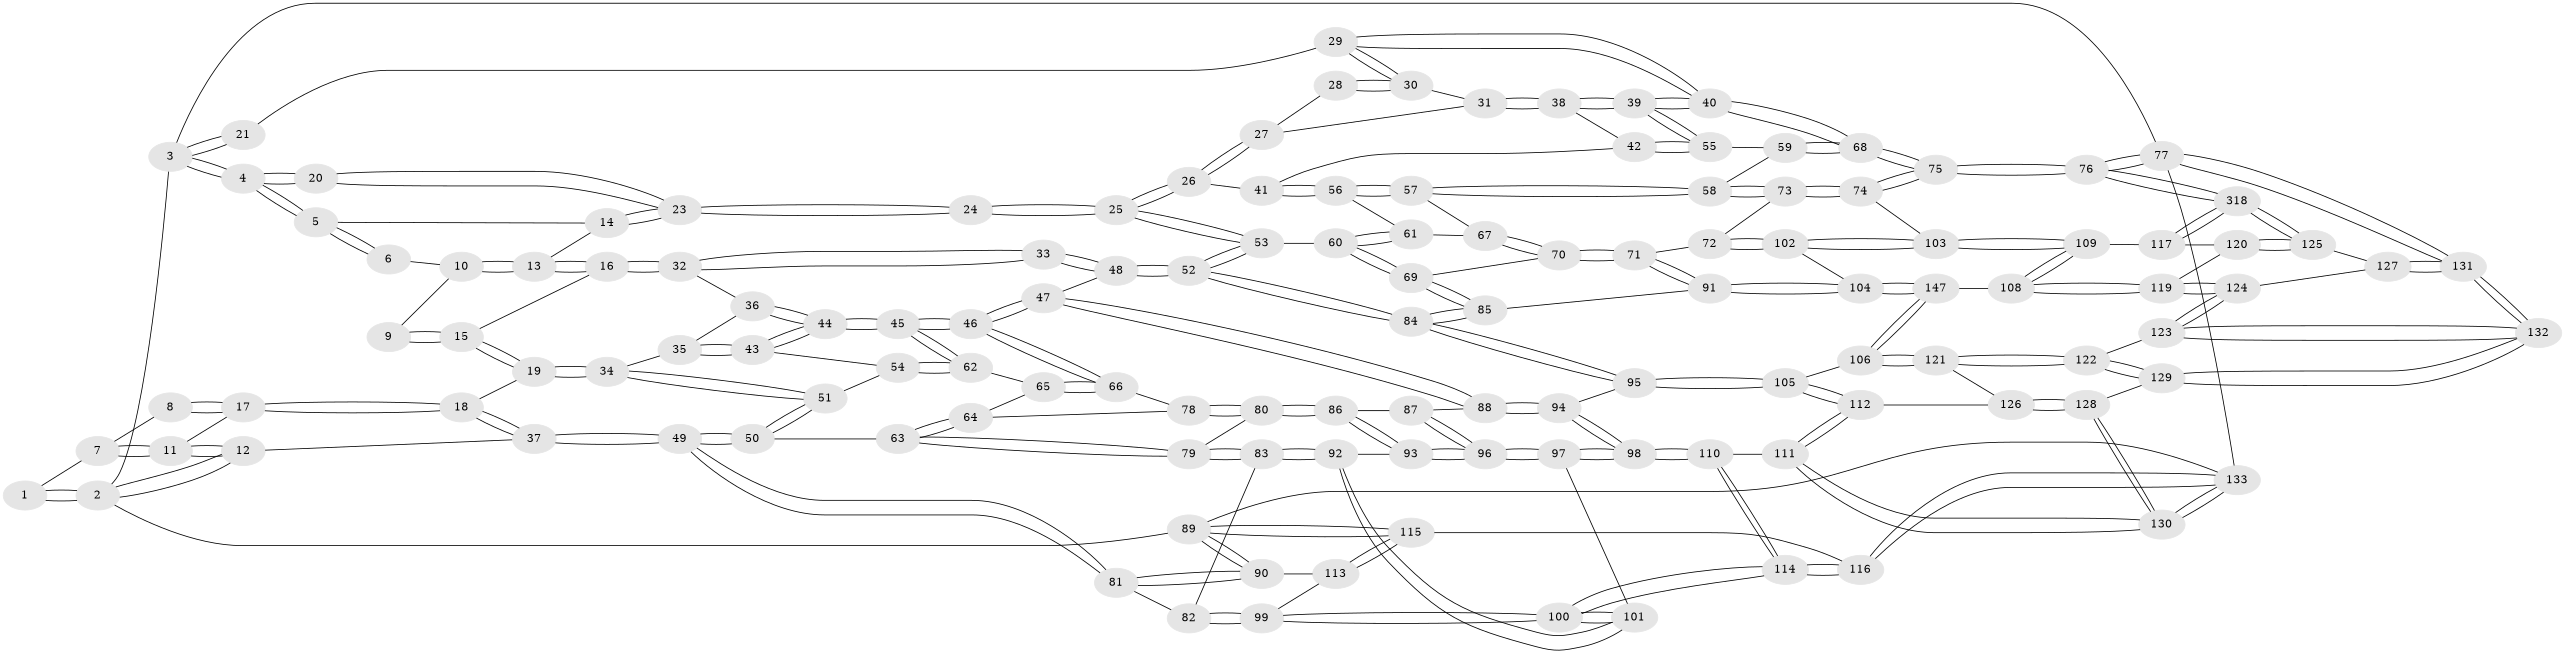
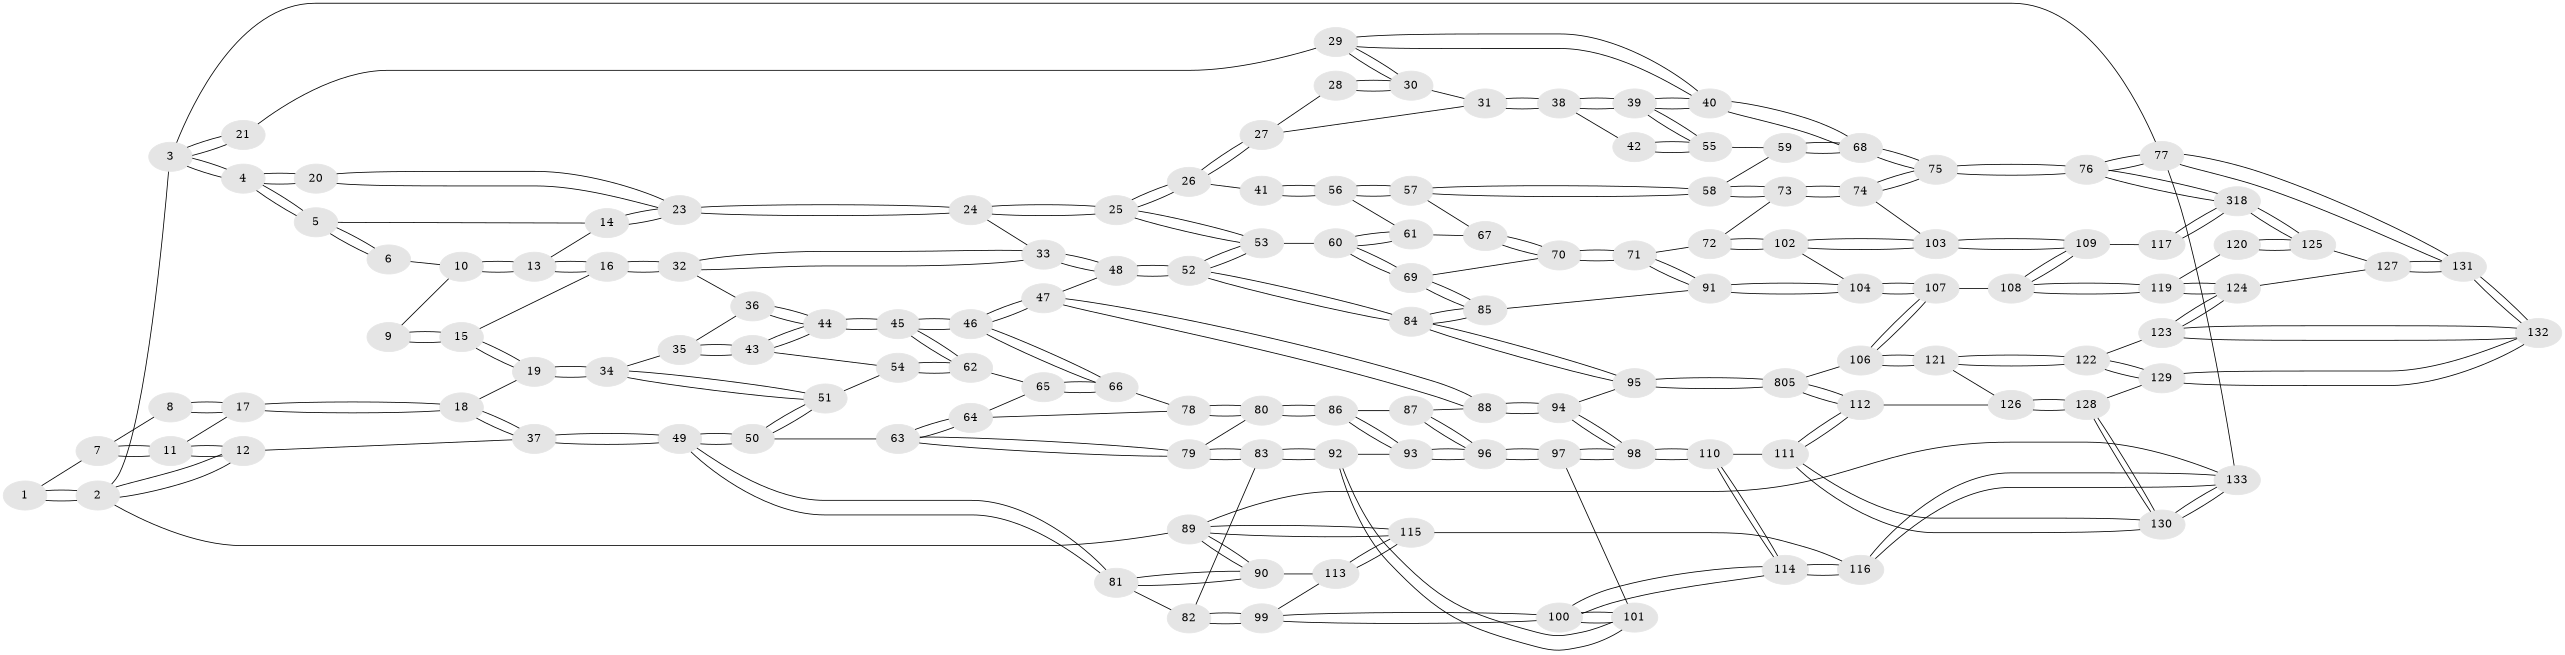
  graph {
    rankdir=LR
    node [color=gray90 style=filled]
    1
    2
    7
    3
    12
    89
    8
    11
    4
    21
    77
    37
    133
    90
    115
    5
    20
    29
    131
    6
    14
    23
    10
    13
    17
    9
    15
    18
    16
    19
    49
    32
    24
    34
    33
    36
    35
    51
    30
    40
    28
    25
    26
    53
    48
    27
    41
    60
    31
    42
    56
    38
    68
    39
    44
    52
    43
    54
    45
    50
    81
    55
    59
    75
    57
    61
    62
    46
    47
    66
    65
    88
    78
    94
    84
    63
    82
    64
    79
    85
    95
    69
    58
    67
    73
    70
    74
    80
    83
    71
    76
    91
    72
    102
    104
    103
    109
    n98 [label=318]
    125
    132
    86
    92
    87
    93
    99
    113
    100
    101
-   105
+   105 [label=805]
    96
    97
    98
    116
-   107 [label=147]
+   107
    110
    106
    112
    114
    111
    117
    108
    121
    126
    122
    119
    120
    124
    130
    128
    127
    123
    129
    1 -- 2
    1 -- 2
    1 -- 7
    2 -- 3
    2 -- 12
    2 -- 12
    2 -- 89
    7 -- 8
    7 -- 11
    7 -- 11
    3 -- 4
    3 -- 4
    3 -- 21
    3 -- 21
    3 -- 77
    12 -- 37
    89 -- 133
    89 -- 90
    89 -- 90
    89 -- 115
    89 -- 115
    8 -- 17
    8 -- 17
    11 -- 12
    11 -- 12
    11 -- 17
    4 -- 5
    4 -- 5
    4 -- 20
    4 -- 20
    21 -- 29
    77 -- 133
    77 -- 131
    77 -- 131
    37 -- 49
    37 -- 49
    90 -- 113
    115 -- 116
    5 -- 6
    5 -- 6
    5 -- 14
    20 -- 23
    20 -- 23
    29 -- 30
    29 -- 30
    29 -- 40
    29 -- 40
    131 -- 132
    131 -- 132
    6 -- 10
    14 -- 23
    14 -- 23
    23 -- 24
    23 -- 24
    10 -- 13
    10 -- 13
    13 -- 14
    13 -- 16
    13 -- 16
    17 -- 18
    17 -- 18
    9 -- 10
    9 -- 15
    9 -- 15
    15 -- 16
    15 -- 19
    15 -- 19
    18 -- 37
    18 -- 37
    18 -- 19
    16 -- 32
    16 -- 32
    19 -- 34
    19 -- 34
    49 -- 50
    49 -- 50
    49 -- 81
    49 -- 81
    32 -- 33
    32 -- 33
    32 -- 36
+   24 -- 33
    24 -- 25
    24 -- 25
    34 -- 35
    34 -- 51
    34 -- 51
    33 -- 48
    33 -- 48
    36 -- 44
    36 -- 44
    35 -- 36
    35 -- 43
    35 -- 43
    51 -- 54
    30 -- 31
    40 -- 68
    40 -- 68
    28 -- 30
    28 -- 30
    25 -- 26
    25 -- 26
    25 -- 53
    25 -- 53
    26 -- 27
    26 -- 27
    26 -- 41
    53 -- 60
    48 -- 52
    48 -- 52
    27 -- 28
    27 -- 31
-   41 -- 42
    41 -- 56
    41 -- 56
    60 -- 61
    60 -- 61
    60 -- 69
    60 -- 69
    31 -- 38
    31 -- 38
    42 -- 55
    42 -- 55
    56 -- 57
    56 -- 57
    56 -- 61
    38 -- 42
    38 -- 39
    38 -- 39
    68 -- 75
    68 -- 75
    39 -- 40
    39 -- 40
    39 -- 55
    39 -- 55
    44 -- 45
    44 -- 45
    52 -- 53
    52 -- 53
    52 -- 84
    52 -- 84
    43 -- 44
    43 -- 44
    43 -- 54
    54 -- 62
    54 -- 62
    45 -- 62
    45 -- 62
    45 -- 46
    45 -- 46
    50 -- 51
    50 -- 51
    50 -- 63
    81 -- 90
    81 -- 90
    81 -- 82
    55 -- 59
    59 -- 68
    59 -- 68
    75 -- 76
    75 -- 76
    57 -- 58
    57 -- 58
    57 -- 67
    61 -- 67
    62 -- 65
    46 -- 47
    46 -- 47
    46 -- 66
    46 -- 66
    47 -- 48
    47 -- 88
    47 -- 88
    66 -- 78
    65 -- 66
    65 -- 66
    88 -- 94
    88 -- 94
    78 -- 80
    78 -- 80
    94 -- 95
    94 -- 98
    94 -- 98
    84 -- 85
    84 -- 85
    84 -- 95
    84 -- 95
    63 -- 64
    63 -- 64
    63 -- 79
    63 -- 79
    82 -- 83
    82 -- 99
    82 -- 99
    64 -- 65
    64 -- 78
    79 -- 80
    79 -- 83
    79 -- 83
    85 -- 91
    95 -- 105
    95 -- 105
    69 -- 85
    69 -- 85
    69 -- 70
    58 -- 59
    58 -- 73
    58 -- 73
    67 -- 70
    67 -- 70
    73 -- 74
    73 -- 74
    70 -- 71
    70 -- 71
    74 -- 75
    74 -- 75
    74 -- 103
    80 -- 86
    80 -- 86
    83 -- 92
    83 -- 92
    71 -- 91
    71 -- 91
    71 -- 72
    76 -- 77
    76 -- 77
    76 -- n98
    76 -- n98
    91 -- 104
    91 -- 104
    72 -- 73
    72 -- 102
    72 -- 102
    102 -- 104
    102 -- 103
    102 -- 103
    104 -- 107
    104 -- 107
    103 -- 109
    103 -- 109
    109 -- 117
    n98 -- 125
    n98 -- 125
    125 -- 127
    86 -- 87
    86 -- 93
    86 -- 93
    92 -- 93
    92 -- 101
    92 -- 101
    87 -- 88
    87 -- 96
    87 -- 96
    93 -- 96
    93 -- 96
    99 -- 113
    99 -- 100
    99 -- 100
    113 -- 115
    113 -- 115
    100 -- 101
    100 -- 101
    100 -- 114
    100 -- 114
    105 -- 106
    105 -- 112
    105 -- 112
    96 -- 97
    96 -- 97
    97 -- 101
    97 -- 98
    97 -- 98
    98 -- 110
    98 -- 110
    116 -- 133
    116 -- 133
    107 -- 108
    110 -- 114
    110 -- 114
    110 -- 111
    106 -- 107
    106 -- 107
    106 -- 121
    106 -- 121
    112 -- 126
    114 -- 116
    114 -- 116
    111 -- 112
    111 -- 112
    111 -- 130
    111 -- 130
    117 -- n98
    117 -- n98
-   117 -- 120
    108 -- 109
    108 -- 109
    108 -- 119
    108 -- 119
    121 -- 126
    121 -- 122
    121 -- 122
    126 -- 128
    126 -- 128
    122 -- 123
    122 -- 129
    122 -- 129
    119 -- 120
    119 -- 124
    119 -- 124
    120 -- 125
    120 -- 125
    124 -- 127
    130 -- 133
    130 -- 133
    128 -- 130
    128 -- 130
    128 -- 129
    127 -- 131
    127 -- 131
    123 -- 132
    123 -- 132
    123 -- 124
    123 -- 124
    129 -- 132
    129 -- 132
  }
